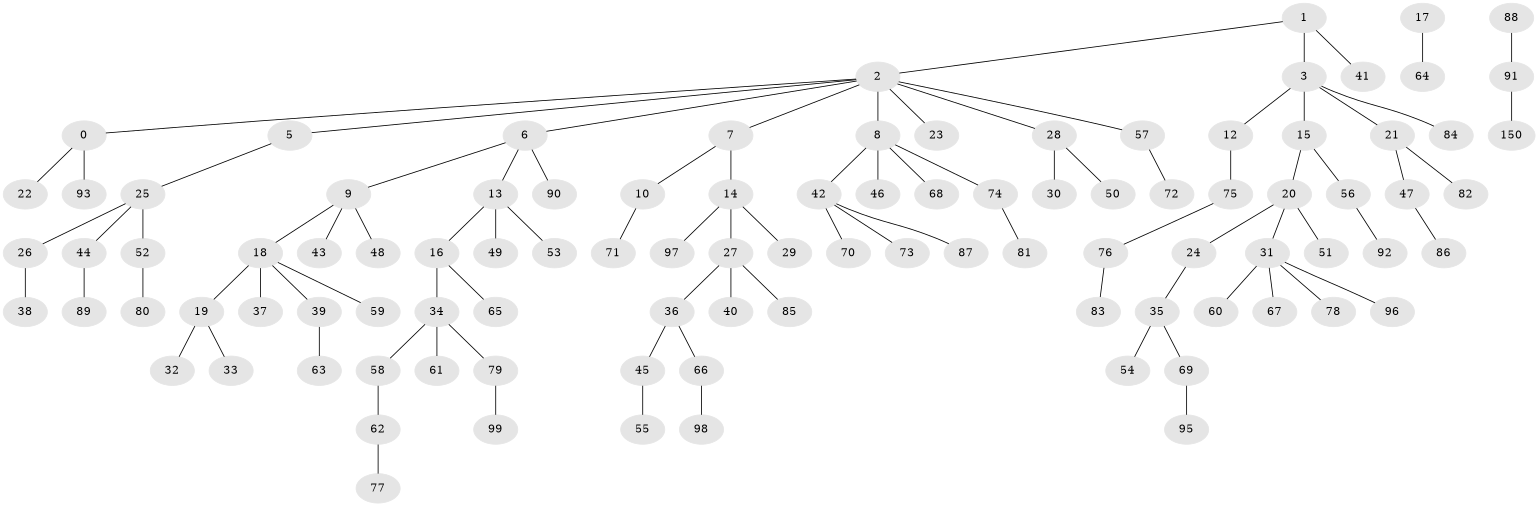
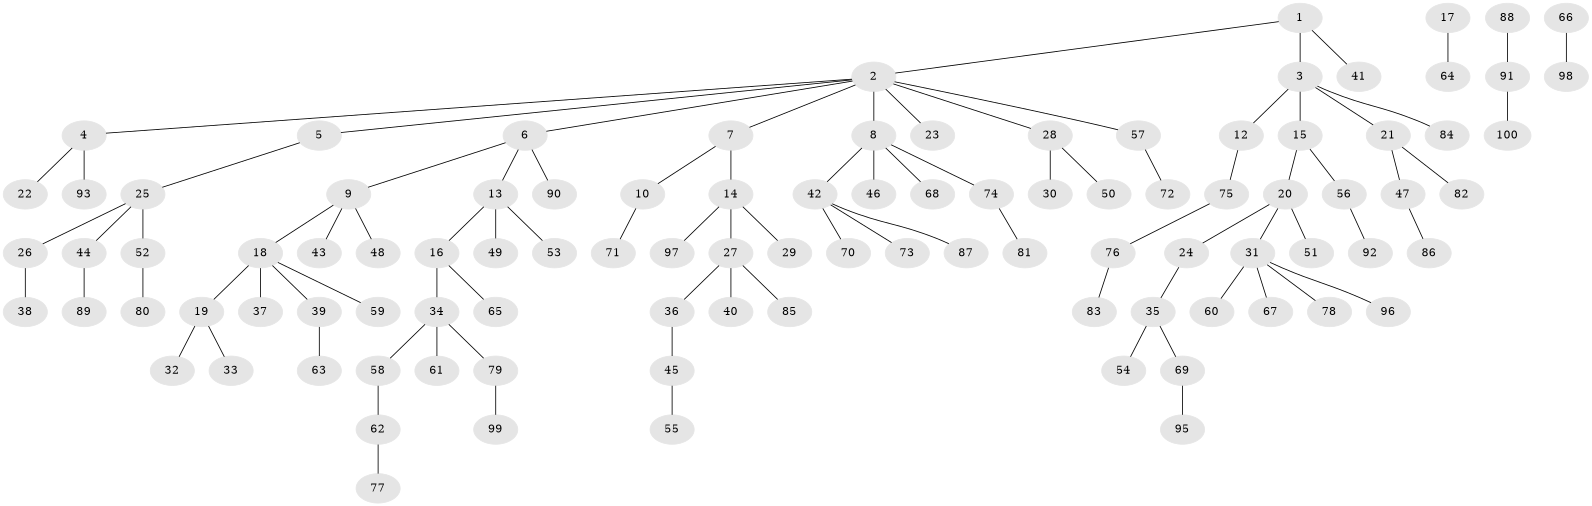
  graph {
    node [color=gray90 style=filled]
    1
    2
    3
    41
-   4 [label=0]
+   4
    5
    6
    7
    8
    23
    28
    57
    12
    15
    21
    84
    22
    93
    25
    9
    13
    90
    10
    14
    42
    46
    68
    74
    30
    50
    72
    75
    20
    56
    47
    82
    26
    44
    52
    18
    43
    48
    16
    49
    53
    71
    97
    27
    29
    70
    73
    87
    81
    19
    37
    39
    59
    17
    64
    88
    91
    76
    34
    65
    36
    40
    85
    24
    31
    51
    92
    58
    61
    79
    32
    33
    63
    35
    60
    67
    78
    96
    86
    54
    69
    38
    89
    80
    45
    66
    62
    99
    95
    55
    98
    77
    83
-   100 [label=150]
+   100
    1 -- 2
    1 -- 3
    1 -- 41
    2 -- 4
    2 -- 5
    2 -- 6
    2 -- 7
    2 -- 8
    2 -- 23
    2 -- 28
    2 -- 57
    3 -- 12
    3 -- 15
    3 -- 21
    3 -- 84
    4 -- 22
    4 -- 93
    5 -- 25
    6 -- 9
    6 -- 13
    6 -- 90
    7 -- 10
    7 -- 14
    8 -- 42
    8 -- 46
    8 -- 68
    8 -- 74
    28 -- 30
    28 -- 50
    57 -- 72
    12 -- 75
    15 -- 20
    15 -- 56
    21 -- 47
    21 -- 82
    25 -- 26
    25 -- 44
    25 -- 52
    9 -- 18
    9 -- 43
    9 -- 48
    13 -- 16
    13 -- 49
    13 -- 53
    10 -- 71
    14 -- 97
    14 -- 27
    14 -- 29
    42 -- 70
    42 -- 73
    42 -- 87
    74 -- 81
    75 -- 76
    20 -- 24
    20 -- 31
    20 -- 51
    56 -- 92
    47 -- 86
    26 -- 38
    44 -- 89
    52 -- 80
    18 -- 19
    18 -- 37
    18 -- 39
    18 -- 59
    16 -- 34
    16 -- 65
    27 -- 36
    27 -- 40
    27 -- 85
    19 -- 32
    19 -- 33
    39 -- 63
    17 -- 64
    88 -- 91
    91 -- 100
    76 -- 83
    34 -- 58
    34 -- 61
    34 -- 79
    36 -- 45
-   36 -- 66
    24 -- 35
    31 -- 60
    31 -- 67
    31 -- 78
    31 -- 96
    58 -- 62
    79 -- 99
    35 -- 54
    35 -- 69
    69 -- 95
    45 -- 55
    66 -- 98
    62 -- 77
  }
